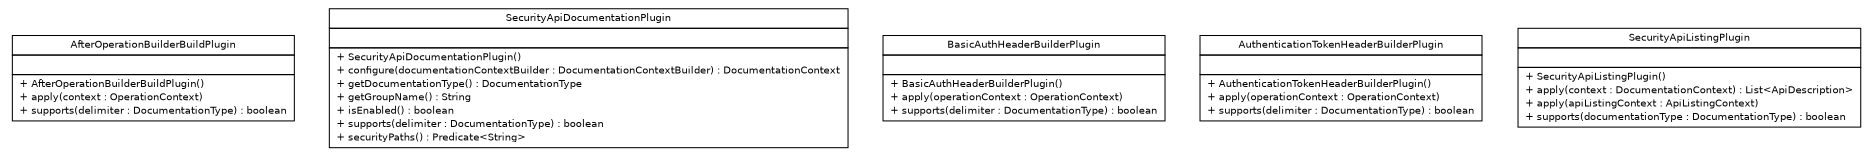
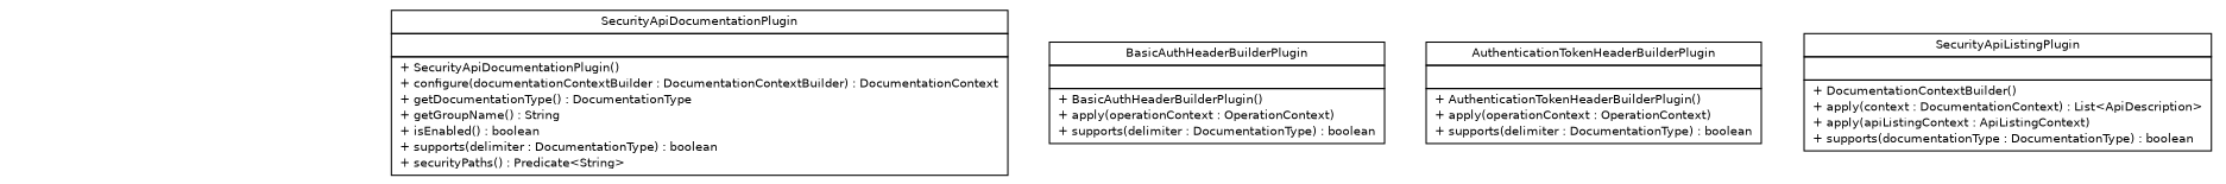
  digraph {
    nodesep=0.25
    ranksep=0.5
    node [fontcolor=black fontname=Helvetica fontsize=10.0 shape=plaintext]
-   n1 [label=<<table title="com.yirendai.oss.lib.security.swagger.AfterOperationBuilderBuildPlugin" border="0" cellborder="1" cellspacing="0" cellpadding="2" port="p" href="./AfterOperationBuilderBuildPlugin.html"> 		<tr><td><table border="0" cellspacing="0" cellpadding="1"> <tr><td align="center" balign="center"> AfterOperationBuilderBuildPlugin </td></tr> 		</table></td></tr> 		<tr><td><table border="0" cellspacing="0" cellpadding="1"> <tr><td align="left" balign="left">  </td></tr> 		</table></td></tr> 		<tr><td><table border="0" cellspacing="0" cellpadding="1"> <tr><td align="left" balign="left"> + AfterOperationBuilderBuildPlugin() </td></tr> <tr><td align="left" balign="left"> + apply(context : OperationContext) </td></tr> <tr><td align="left" balign="left"> + supports(delimiter : DocumentationType) : boolean </td></tr> 		</table></td></tr> 		</table>>]
    n2 [label=<<table title="com.yirendai.oss.lib.security.swagger.SecurityApiDocumentationPlugin" border="0" cellborder="1" cellspacing="0" cellpadding="2" port="p" href="./SecurityApiDocumentationPlugin.html"> 		<tr><td><table border="0" cellspacing="0" cellpadding="1"> <tr><td align="center" balign="center"> SecurityApiDocumentationPlugin </td></tr> 		</table></td></tr> 		<tr><td><table border="0" cellspacing="0" cellpadding="1"> <tr><td align="left" balign="left">  </td></tr> 		</table></td></tr> 		<tr><td><table border="0" cellspacing="0" cellpadding="1"> <tr><td align="left" balign="left"> + SecurityApiDocumentationPlugin() </td></tr> <tr><td align="left" balign="left"> + configure(documentationContextBuilder : DocumentationContextBuilder) : DocumentationContext </td></tr> <tr><td align="left" balign="left"> + getDocumentationType() : DocumentationType </td></tr> <tr><td align="left" balign="left"> + getGroupName() : String </td></tr> <tr><td align="left" balign="left"> + isEnabled() : boolean </td></tr> <tr><td align="left" balign="left"> + supports(delimiter : DocumentationType) : boolean </td></tr> <tr><td align="left" balign="left"> + securityPaths() : Predicate&lt;String&gt; </td></tr> 		</table></td></tr> 		</table>>]
    n3 [label=<<table title="com.yirendai.oss.lib.security.swagger.BasicAuthHeaderBuilderPlugin" border="0" cellborder="1" cellspacing="0" cellpadding="2" port="p" href="./BasicAuthHeaderBuilderPlugin.html"> 		<tr><td><table border="0" cellspacing="0" cellpadding="1"> <tr><td align="center" balign="center"> BasicAuthHeaderBuilderPlugin </td></tr> 		</table></td></tr> 		<tr><td><table border="0" cellspacing="0" cellpadding="1"> <tr><td align="left" balign="left">  </td></tr> 		</table></td></tr> 		<tr><td><table border="0" cellspacing="0" cellpadding="1"> <tr><td align="left" balign="left"> + BasicAuthHeaderBuilderPlugin() </td></tr> <tr><td align="left" balign="left"> + apply(operationContext : OperationContext) </td></tr> <tr><td align="left" balign="left"> + supports(delimiter : DocumentationType) : boolean </td></tr> 		</table></td></tr> 		</table>>]
    n4 [label=<<table title="com.yirendai.oss.lib.security.swagger.AuthenticationTokenHeaderBuilderPlugin" border="0" cellborder="1" cellspacing="0" cellpadding="2" port="p" href="./AuthenticationTokenHeaderBuilderPlugin.html"> 		<tr><td><table border="0" cellspacing="0" cellpadding="1"> <tr><td align="center" balign="center"> AuthenticationTokenHeaderBuilderPlugin </td></tr> 		</table></td></tr> 		<tr><td><table border="0" cellspacing="0" cellpadding="1"> <tr><td align="left" balign="left">  </td></tr> 		</table></td></tr> 		<tr><td><table border="0" cellspacing="0" cellpadding="1"> <tr><td align="left" balign="left"> + AuthenticationTokenHeaderBuilderPlugin() </td></tr> <tr><td align="left" balign="left"> + apply(operationContext : OperationContext) </td></tr> <tr><td align="left" balign="left"> + supports(delimiter : DocumentationType) : boolean </td></tr> 		</table></td></tr> 		</table>>]
-   n5 [label=<<table title="com.yirendai.oss.lib.security.swagger.SecurityApiListingPlugin" border="0" cellborder="1" cellspacing="0" cellpadding="2" port="p" href="./SecurityApiListingPlugin.html"> 		<tr><td><table border="0" cellspacing="0" cellpadding="1"> <tr><td align="center" balign="center"> SecurityApiListingPlugin </td></tr> 		</table></td></tr> 		<tr><td><table border="0" cellspacing="0" cellpadding="1"> <tr><td align="left" balign="left">  </td></tr> 		</table></td></tr> 		<tr><td><table border="0" cellspacing="0" cellpadding="1"> <tr><td align="left" balign="left"> + SecurityApiListingPlugin() </td></tr> <tr><td align="left" balign="left"> + apply(context : DocumentationContext) : List&lt;ApiDescription&gt; </td></tr> <tr><td align="left" balign="left"> + apply(apiListingContext : ApiListingContext) </td></tr> <tr><td align="left" balign="left"> + supports(documentationType : DocumentationType) : boolean </td></tr> 		</table></td></tr> 		</table>>]
+   n5 [label=<<table title="com.yirendai.oss.lib.security.swagger.SecurityApiListingPlugin" border="0" cellborder="1" cellspacing="0" cellpadding="2" port="p" href="./SecurityApiListingPlugin.html"> 		<tr><td><table border="0" cellspacing="0" cellpadding="1"> <tr><td align="center" balign="center"> SecurityApiListingPlugin </td></tr> 		</table></td></tr> 		<tr><td><table border="0" cellspacing="0" cellpadding="1"> <tr><td align="left" balign="left">  </td></tr> 		</table></td></tr> 		<tr><td><table border="0" cellspacing="0" cellpadding="1"> <tr><td align="left" balign="left"> + DocumentationContextBuilder() </td></tr> <tr><td align="left" balign="left"> + apply(context : DocumentationContext) : List&lt;ApiDescription&gt; </td></tr> <tr><td align="left" balign="left"> + apply(apiListingContext : ApiListingContext) </td></tr> <tr><td align="left" balign="left"> + supports(documentationType : DocumentationType) : boolean </td></tr> 		</table></td></tr> 		</table>>]
  }
